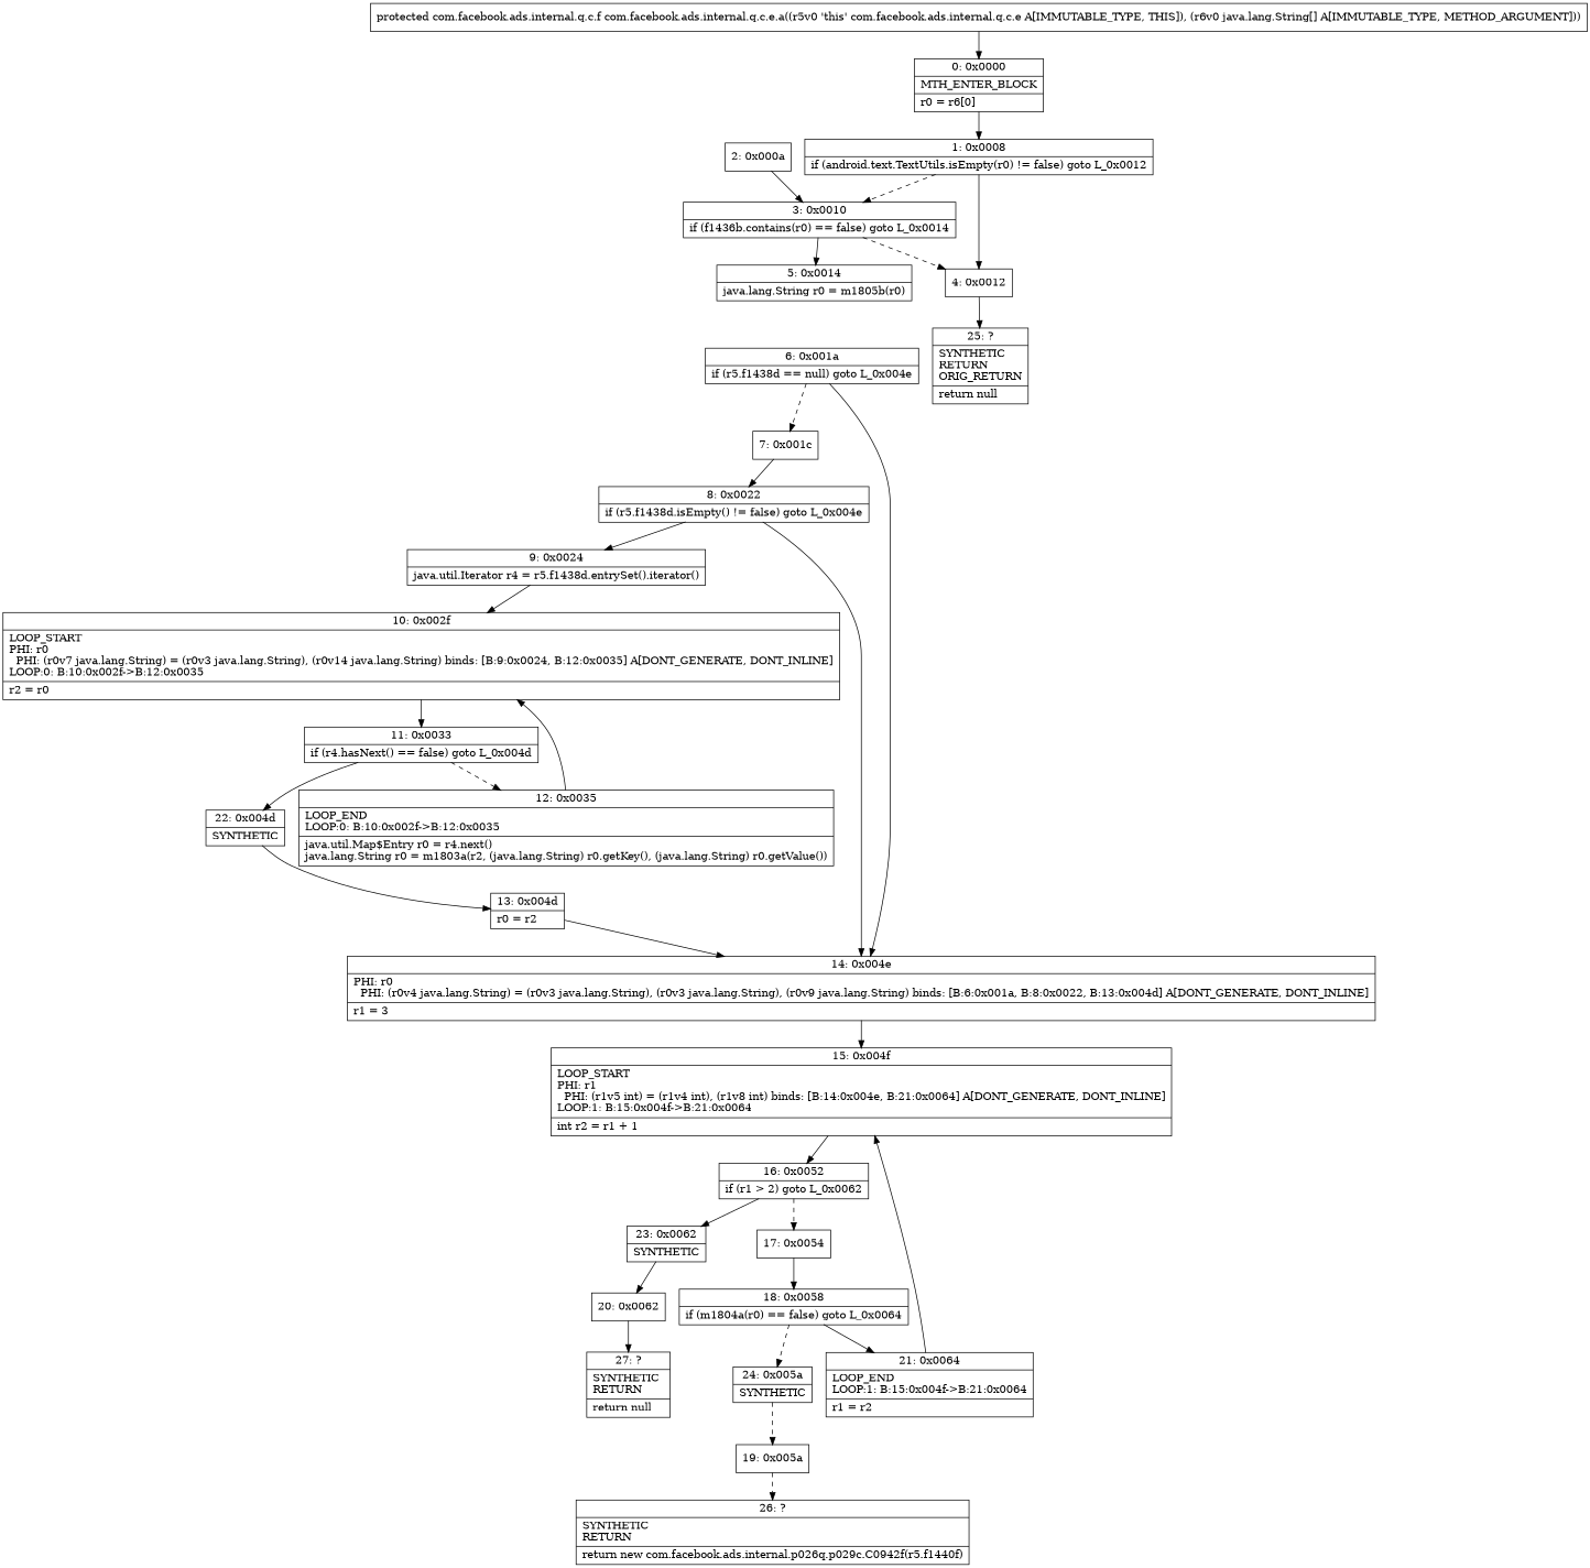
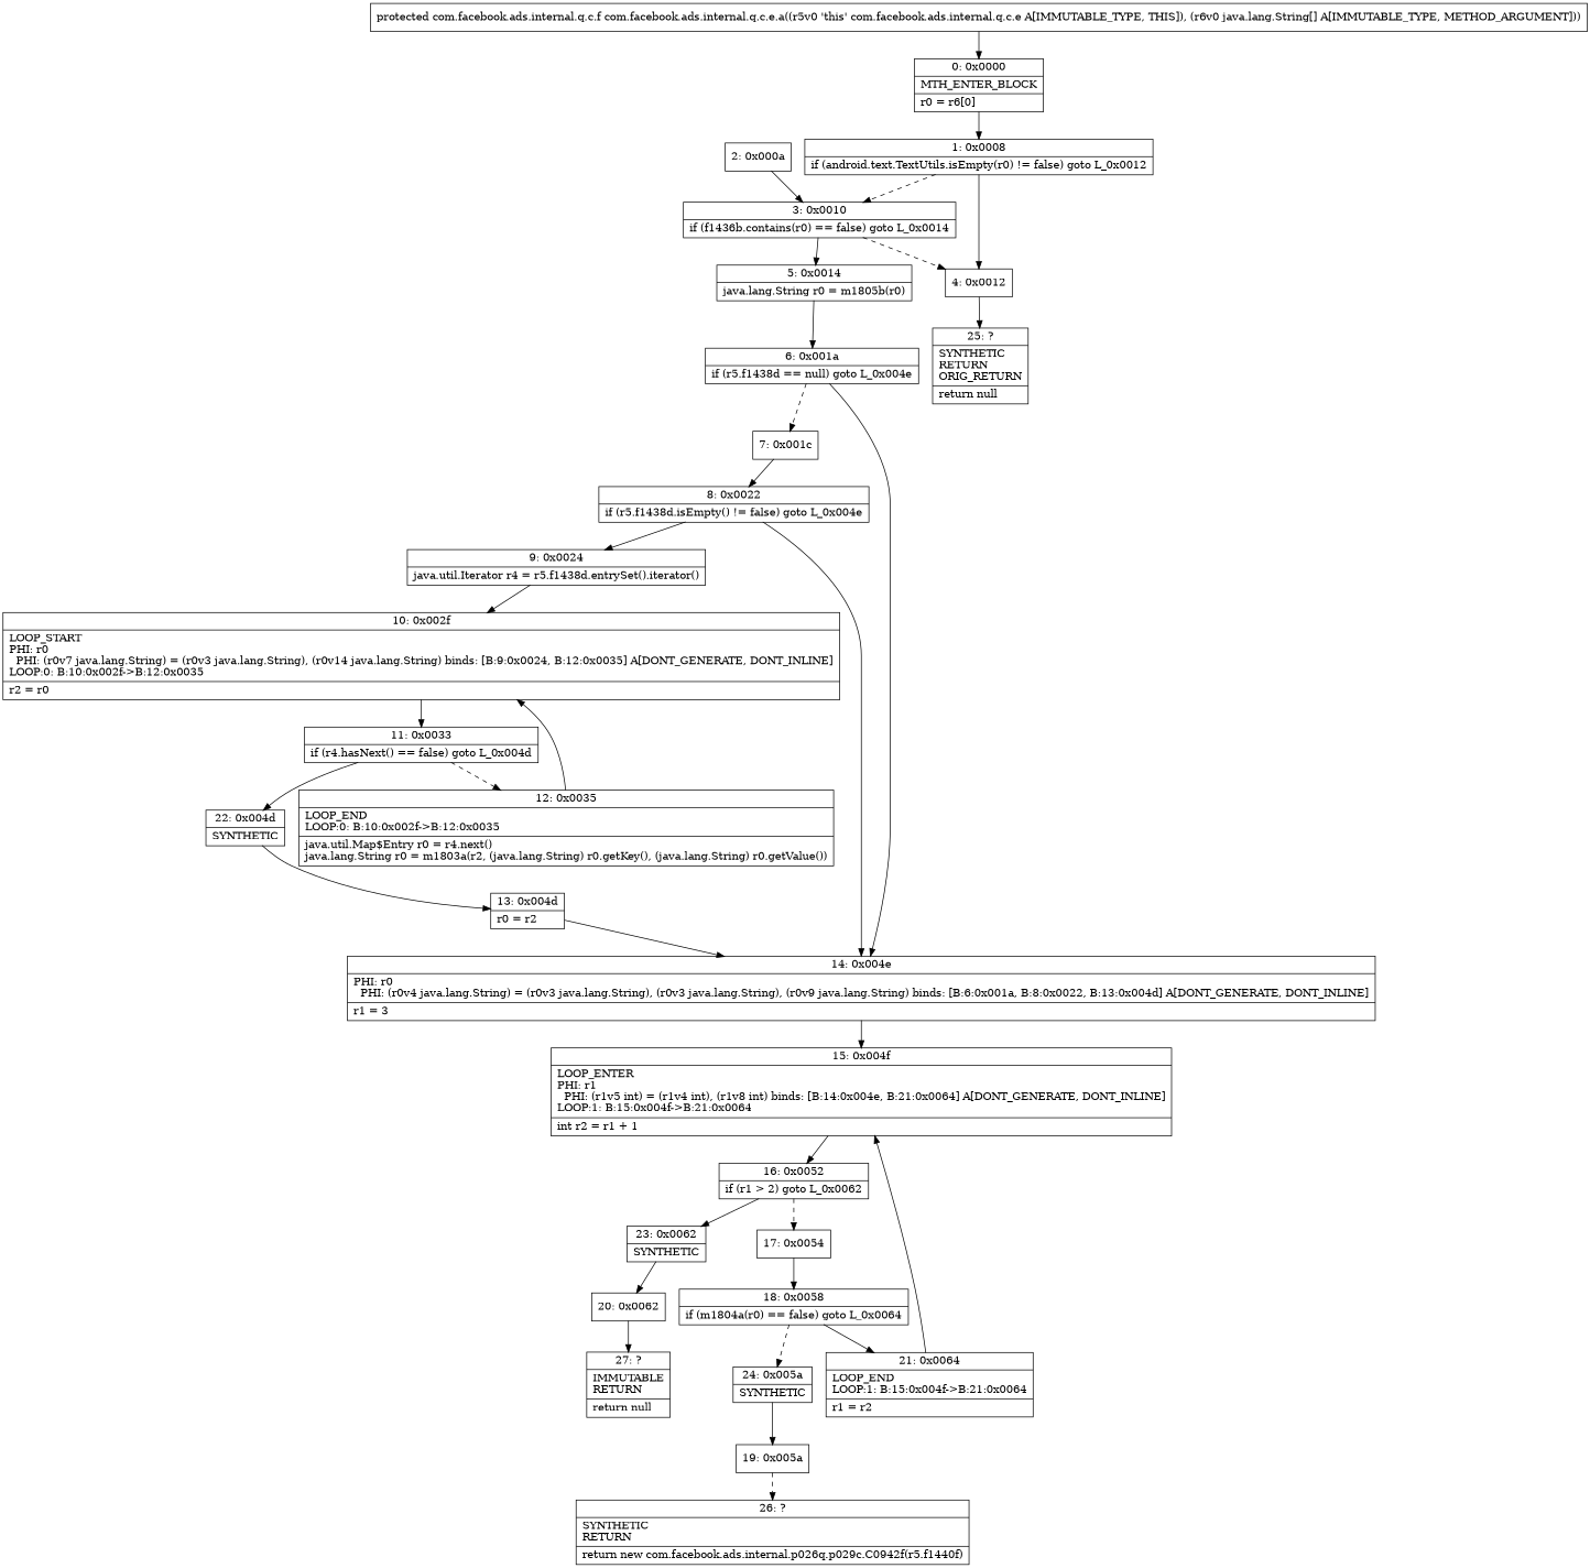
  digraph {
    node [shape=record]
    n1 [label="{0\:\ 0x0000|MTH_ENTER_BLOCK\l|r0 = r6[0]\l}"]
    n2 [label="{1\:\ 0x0008|if (android.text.TextUtils.isEmpty(r0) != false) goto L_0x0012\l}"]
    n3 [label="{4\:\ 0x0012}"]
    n4 [label="{3\:\ 0x0010|if (f1436b.contains(r0) == false) goto L_0x0014\l}"]
    n5 [label="{2\:\ 0x000a}"]
    n6 [label="{25\:\ ?|SYNTHETIC\lRETURN\lORIG_RETURN\l|return null\l}"]
    n7 [label="{5\:\ 0x0014|java.lang.String r0 = m1805b(r0)\l}"]
    n8 [label="{6\:\ 0x001a|if (r5.f1438d == null) goto L_0x004e\l}"]
    n9 [label="{7\:\ 0x001c}"]
    n10 [label="{14\:\ 0x004e|PHI: r0 \l  PHI: (r0v4 java.lang.String) = (r0v3 java.lang.String), (r0v3 java.lang.String), (r0v9 java.lang.String) binds: [B:6:0x001a, B:8:0x0022, B:13:0x004d] A[DONT_GENERATE, DONT_INLINE]\l|r1 = 3\l}"]
    n11 [label="{8\:\ 0x0022|if (r5.f1438d.isEmpty() != false) goto L_0x004e\l}"]
-   n12 [label="{15\:\ 0x004f|LOOP_START\lPHI: r1 \l  PHI: (r1v5 int) = (r1v4 int), (r1v8 int) binds: [B:14:0x004e, B:21:0x0064] A[DONT_GENERATE, DONT_INLINE]\lLOOP:1: B:15:0x004f\-\>B:21:0x0064\l|int r2 = r1 + 1\l}"]
+   n12 [label="{15\:\ 0x004f|LOOP_ENTER\lPHI: r1 \l  PHI: (r1v5 int) = (r1v4 int), (r1v8 int) binds: [B:14:0x004e, B:21:0x0064] A[DONT_GENERATE, DONT_INLINE]\lLOOP:1: B:15:0x004f\-\>B:21:0x0064\l|int r2 = r1 + 1\l}"]
    n13 [label="{9\:\ 0x0024|java.util.Iterator r4 = r5.f1438d.entrySet().iterator()\l}"]
    n14 [label="{10\:\ 0x002f|LOOP_START\lPHI: r0 \l  PHI: (r0v7 java.lang.String) = (r0v3 java.lang.String), (r0v14 java.lang.String) binds: [B:9:0x0024, B:12:0x0035] A[DONT_GENERATE, DONT_INLINE]\lLOOP:0: B:10:0x002f\-\>B:12:0x0035\l|r2 = r0\l}"]
    n15 [label="{11\:\ 0x0033|if (r4.hasNext() == false) goto L_0x004d\l}"]
    n16 [label="{12\:\ 0x0035|LOOP_END\lLOOP:0: B:10:0x002f\-\>B:12:0x0035\l|java.util.Map$Entry r0 = r4.next()\ljava.lang.String r0 = m1803a(r2, (java.lang.String) r0.getKey(), (java.lang.String) r0.getValue())\l}"]
    n17 [label="{22\:\ 0x004d|SYNTHETIC\l}"]
    n18 [label="{13\:\ 0x004d|r0 = r2\l}"]
    n19 [label="{16\:\ 0x0052|if (r1 \> 2) goto L_0x0062\l}"]
    n20 [label="{17\:\ 0x0054}"]
    n21 [label="{23\:\ 0x0062|SYNTHETIC\l}"]
    n22 [label="{18\:\ 0x0058|if (m1804a(r0) == false) goto L_0x0064\l}"]
    n23 [label="{20\:\ 0x0062}"]
    n24 [label="{21\:\ 0x0064|LOOP_END\lLOOP:1: B:15:0x004f\-\>B:21:0x0064\l|r1 = r2\l}"]
    n25 [label="{24\:\ 0x005a|SYNTHETIC\l}"]
    n26 [label="{19\:\ 0x005a}"]
    n27 [label="{26\:\ ?|SYNTHETIC\lRETURN\l|return new com.facebook.ads.internal.p026q.p029c.C0942f(r5.f1440f)\l}"]
-   n28 [label="{27\:\ ?|SYNTHETIC\lRETURN\l|return null\l}"]
+   n28 [label="{27\:\ ?|IMMUTABLE\lRETURN\l|return null\l}"]
    n29 [label="{protected com.facebook.ads.internal.q.c.f com.facebook.ads.internal.q.c.e.a((r5v0 'this' com.facebook.ads.internal.q.c.e A[IMMUTABLE_TYPE, THIS]), (r6v0 java.lang.String[] A[IMMUTABLE_TYPE, METHOD_ARGUMENT])) }"]
    n1 -> n2
    n2 -> n3
    n2 -> n4 [style=dashed]
    n3 -> n6
    n4 -> n3 [style=dashed]
    n4 -> n7
    n5 -> n4
+   n7 -> n8
    n8 -> n9 [style=dashed]
    n8 -> n10
    n9 -> n11
    n10 -> n12
    n11 -> n10
    n11 -> n13 [style=solid]
    n12 -> n19
    n13 -> n14
    n14 -> n15
    n15 -> n16 [style=dashed]
    n15 -> n17
    n16 -> n14
    n17 -> n18
    n18 -> n10
    n19 -> n20 [style=dashed]
    n19 -> n21
    n20 -> n22
    n21 -> n23
    n22 -> n24
    n22 -> n25 [style=dashed]
    n23 -> n28
    n24 -> n12
-   n25 -> n26 [style=dashed]
+   n25 -> n26
    n26 -> n27 [style=dashed]
    n29 -> n1
  }
